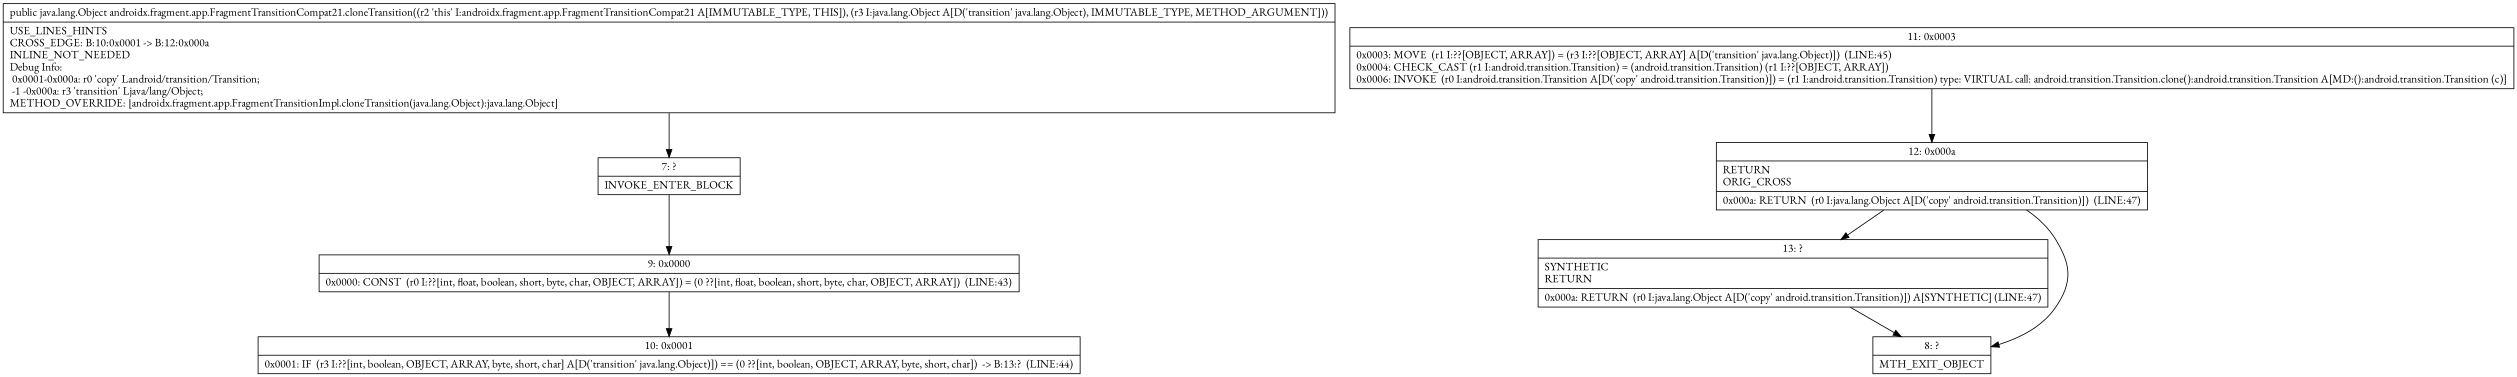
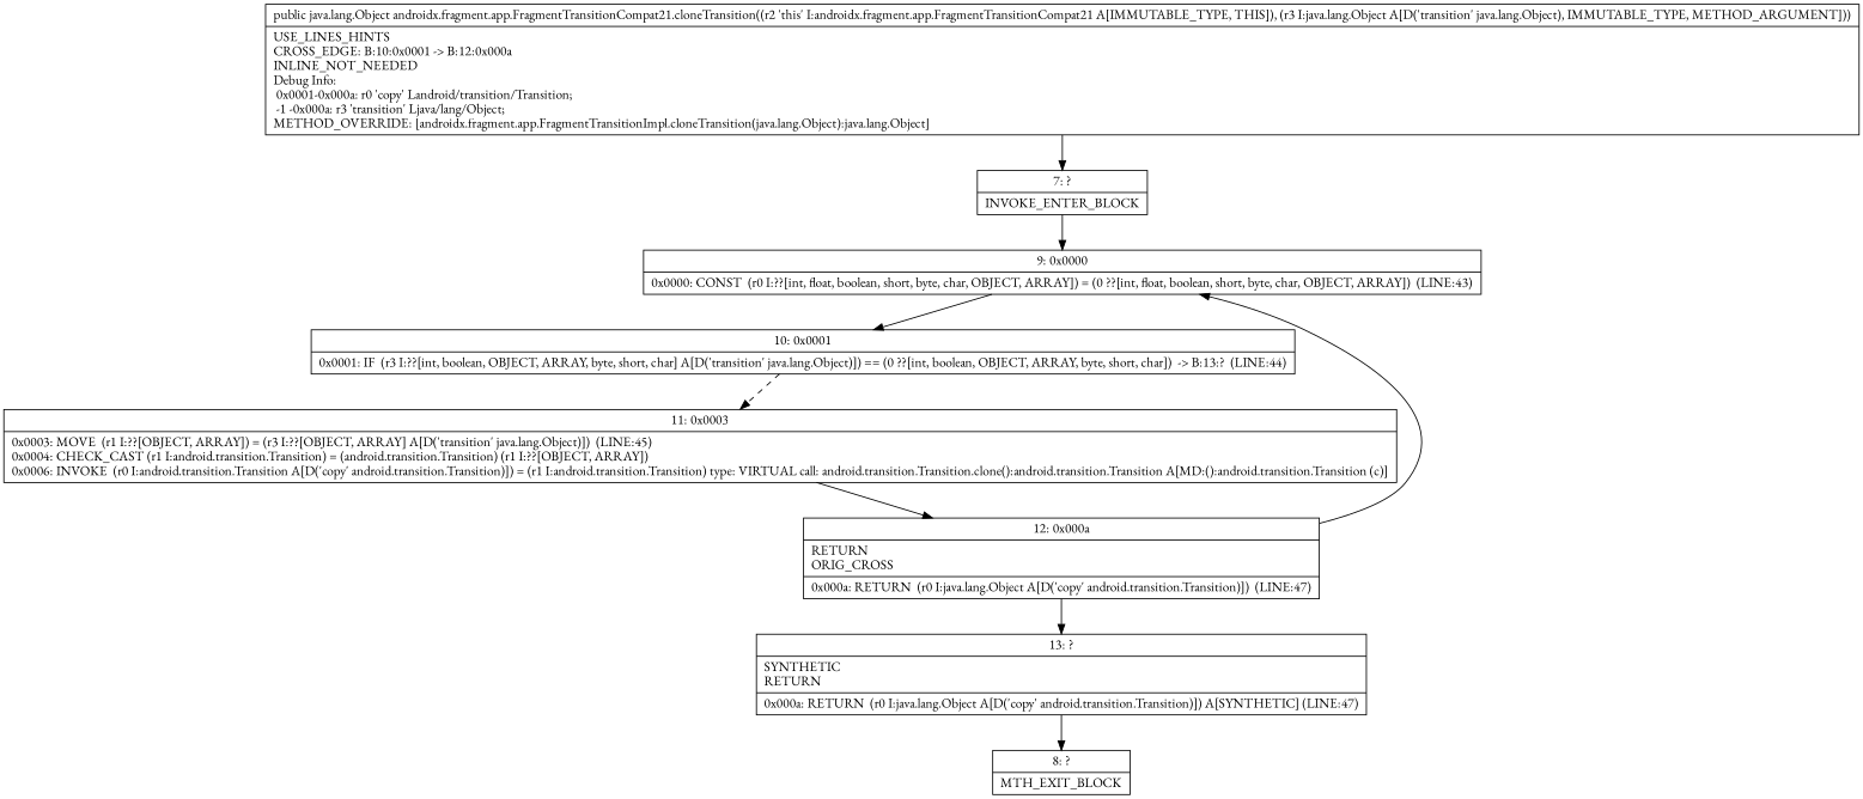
  digraph {
    fontname="EB Garamond"
    node [fontname="EB Garamond" shape=record]
    edge [fontname="EB Garamond"]
    n1 [label="{7\:\ ?|INVOKE_ENTER_BLOCK\l}"]
    n2 [label="{9\:\ 0x0000|0x0000: CONST  (r0 I:??[int, float, boolean, short, byte, char, OBJECT, ARRAY]) = (0 ??[int, float, boolean, short, byte, char, OBJECT, ARRAY])  (LINE:43)\l}"]
    n3 [label="{10\:\ 0x0001|0x0001: IF  (r3 I:??[int, boolean, OBJECT, ARRAY, byte, short, char] A[D('transition' java.lang.Object)]) == (0 ??[int, boolean, OBJECT, ARRAY, byte, short, char])  \-\> B:13:?  (LINE:44)\l}"]
    n4 [label="{11\:\ 0x0003|0x0003: MOVE  (r1 I:??[OBJECT, ARRAY]) = (r3 I:??[OBJECT, ARRAY] A[D('transition' java.lang.Object)])  (LINE:45)\l0x0004: CHECK_CAST (r1 I:android.transition.Transition) = (android.transition.Transition) (r1 I:??[OBJECT, ARRAY]) \l0x0006: INVOKE  (r0 I:android.transition.Transition A[D('copy' android.transition.Transition)]) = (r1 I:android.transition.Transition) type: VIRTUAL call: android.transition.Transition.clone():android.transition.Transition A[MD:():android.transition.Transition (c)]\l}"]
    n5 [label="{12\:\ 0x000a|RETURN\lORIG_CROSS\l|0x000a: RETURN  (r0 I:java.lang.Object A[D('copy' android.transition.Transition)])  (LINE:47)\l}"]
    n6 [label="{13\:\ ?|SYNTHETIC\lRETURN\l|0x000a: RETURN  (r0 I:java.lang.Object A[D('copy' android.transition.Transition)]) A[SYNTHETIC] (LINE:47)\l}"]
-   n7 [label="{8\:\ ?|MTH_EXIT_OBJECT\l}"]
+   n7 [label="{8\:\ ?|MTH_EXIT_BLOCK\l}"]
    n8 [label="{public java.lang.Object androidx.fragment.app.FragmentTransitionCompat21.cloneTransition((r2 'this' I:androidx.fragment.app.FragmentTransitionCompat21 A[IMMUTABLE_TYPE, THIS]), (r3 I:java.lang.Object A[D('transition' java.lang.Object), IMMUTABLE_TYPE, METHOD_ARGUMENT]))  | USE_LINES_HINTS\lCROSS_EDGE: B:10:0x0001 \-\> B:12:0x000a\lINLINE_NOT_NEEDED\lDebug Info:\l  0x0001\-0x000a: r0 'copy' Landroid\/transition\/Transition;\l  \-1 \-0x000a: r3 'transition' Ljava\/lang\/Object;\lMETHOD_OVERRIDE: [androidx.fragment.app.FragmentTransitionImpl.cloneTransition(java.lang.Object):java.lang.Object]\l}"]
    n1 -> n2
    n2 -> n3
+   n3 -> n4 [style=dashed]
    n4 -> n5
    n5 -> n6
-   n5 -> n7
+   n5 -> n2
    n6 -> n7
    n8 -> n1
  }
